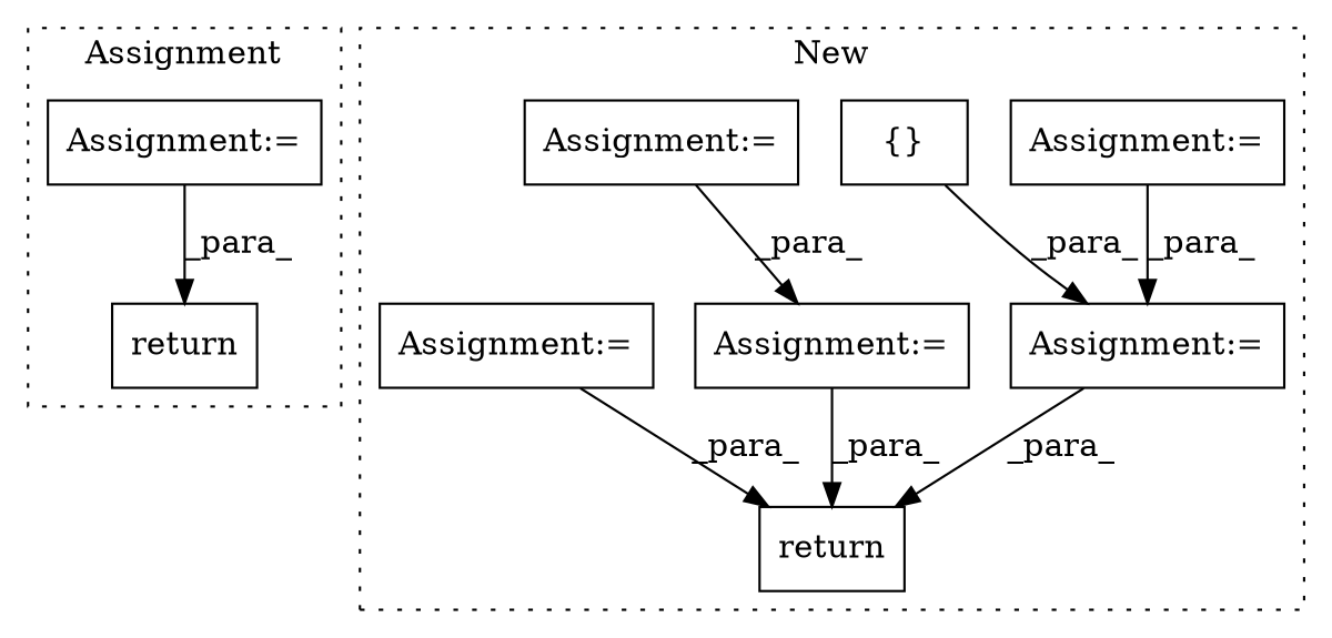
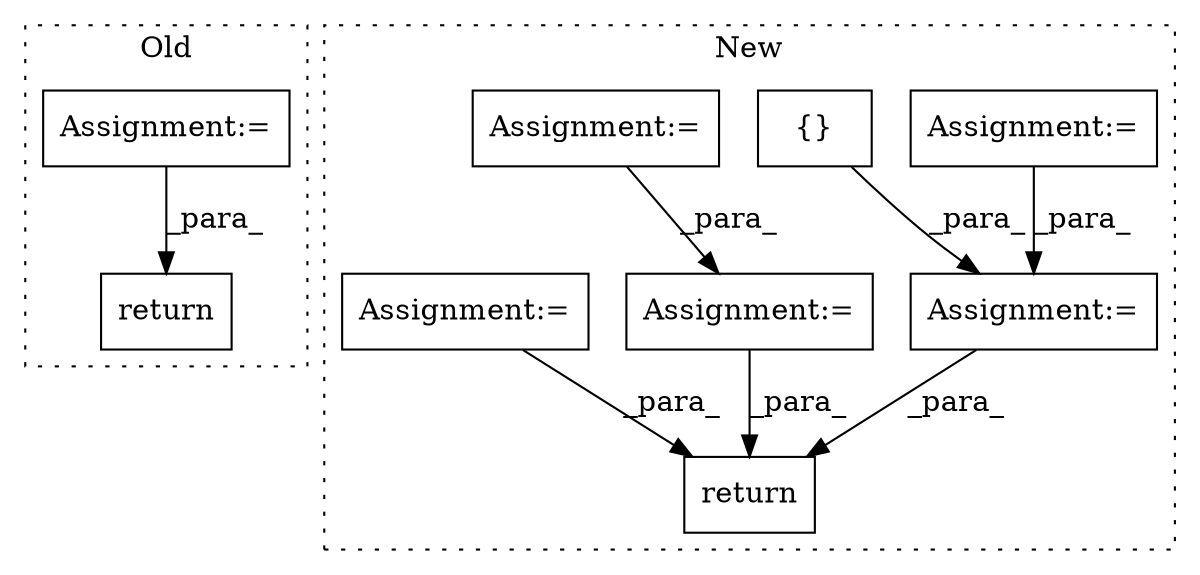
  digraph {
    node [a=7 l=2 shape=box]
    n1 [a=41 l=7 label=return s=3847]
    n2 [label="Assignment:=" s=3811]
    n3 [a=4 l="1,1" label="{}" s="4056,4058"]
    n4 [a=41 l=7 label=return s=4565]
    n5 [l=1 label="Assignment:=" s=4037]
    n6 [l=10 label="Assignment:=" s=3941]
    n7 [label="Assignment:=" s=4541]
    n8 [label="Assignment:=" s=3975]
    n9 [l="69,2" label="Assignment:=" s="4340,4432"]
    subgraph cluster_1 {
-     label=Assignment
+     label=Old
      style=dotted
      n1
      n2
    }
    subgraph cluster_2 {
      label=New
      style=dotted
      n3
      n4
      n5
      n6
      n7
      n8
      n9
    }
    n2 -> n1 [label=_para_]
    n3 -> n5 [label=_para_]
    n5 -> n4 [label=_para_]
    n6 -> n7 [label=_para_]
    n7 -> n4 [label=_para_]
    n8 -> n5 [label=_para_]
    n9 -> n4 [label=_para_]
  }
